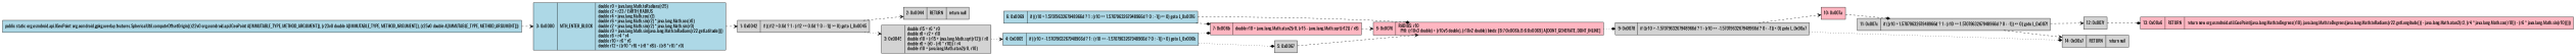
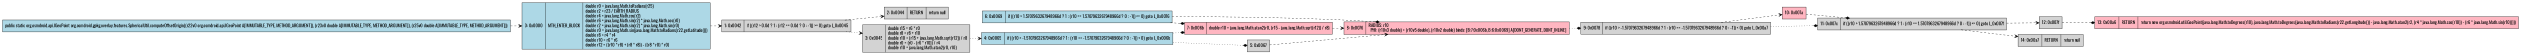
  digraph {
    fontname=Oswald
    rankdir=LR
    node [fillcolor=lightgrey fontname=Oswald shape=record style=filled]
    edge [arrowhead=vee fontname=Oswald style=dashed]
    n1 [fillcolor=lightblue label="{0\:\ 0x0000|MTH_ENTER_BLOCK\l|double r0 = java.lang.Math.toRadians(r25)\ldouble r2 = r23 \/ EARTH_RADIUS\ldouble r4 = java.lang.Math.cos(r2)\ldouble r6 = java.lang.Math.sin(r2) * java.lang.Math.cos(r0)\ldouble r2 = java.lang.Math.sin(r2) * java.lang.Math.sin(r0)\ldouble r0 = java.lang.Math.sin(java.lang.Math.toRadians(r22.getLatitude()))\ldouble r8 = r4 * r4\ldouble r10 = r6 * r6\ldouble r12 = ((r10 * r8) + (r8 * r8)) \- ((r8 * r0) * r0)\l}"]
    n2 [label="{1\:\ 0x0042|if ((r12 \> 0.0d ? 1 : (r12 == 0.0d ? 0 : \-1)) \>= 0) goto L_0x0045\l}"]
    n3 [label="{2\:\ 0x0044|RETURN\l|return null\l}"]
-   n4 [label="{3\:\ 0x0045|double r15 = r6 * r0\ldouble r8 = r2 + r10\ldouble r10 = (r15 + java.lang.Math.sqrt(r12)) \/ r8\ldouble r0 = (r0 \- (r6 * r10)) \/ r4\ldouble r10 = java.lang.Math.atan2(r0, r10)\l}"]
+   n4 [label="{3\:\ 0x0045|double r15 = r6 * r0\ldouble r8 = r8 + r10\ldouble r10 = (r15 + java.lang.Math.sqrt(r12)) \/ r8\ldouble r0 = (r0 \- (r6 * r10)) \/ r4\ldouble r10 = java.lang.Math.atan2(r0, r10)\l}"]
    n5 [fillcolor=lightblue label="{4\:\ 0x0065|if ((r10 \> \-1.5707963267948966d ? 1 : (r10 == \-1.5707963267948966d ? 0 : \-1)) \< 0) goto L_0x006b\l}"]
    n6 [label="{5\:\ 0x0067}"]
    n7 [fillcolor=lightpink label="{7\:\ 0x006b|double r10 = java.lang.Math.atan2(r0, (r15 \- java.lang.Math.sqrt(r12)) \/ r8)\l}"]
    n8 [fillcolor=lightpink label="{8\:\ 0x0076|RADIUS: r10 \l  PHI: (r10v3 double) = (r10v5 double), (r10v2 double) binds: [B:7:0x006b, B:6:0x0069] A[DONT_GENERATE, DONT_INLINE]\l}"]
    n9 [fillcolor=lightblue label="{6\:\ 0x0069|if ((r10 \> 1.5707963267948966d ? 1 : (r10 == 1.5707963267948966d ? 0 : \-1)) \<= 0) goto L_0x0076\l}"]
    n10 [label="{9\:\ 0x0078|if ((r10 \> \-1.5707963267948966d ? 1 : (r10 == \-1.5707963267948966d ? 0 : \-1)) \< 0) goto L_0x00a7\l}"]
    n11 [fillcolor=lightpink label="{10\:\ 0x007a}"]
    n12 [label="{14\:\ 0x00a7|RETURN\l|return null\l}"]
    n13 [label="{11\:\ 0x007c|if ((r10 \> 1.5707963267948966d ? 1 : (r10 == 1.5707963267948966d ? 0 : \-1)) \<= 0) goto L_0x007f\l}"]
    n14 [label="{12\:\ 0x007f}"]
    n15 [fillcolor=lightpink label="{13\:\ 0x00a6|RETURN\l|return new org.osmdroid.util.GeoPoint(java.lang.Math.toDegrees(r10), java.lang.Math.toDegrees(java.lang.Math.toRadians(r22.getLongitude()) \- java.lang.Math.atan2(r2, (r4 * java.lang.Math.cos(r10)) \- (r6 * java.lang.Math.sin(r10)))))\l}"]
    n16 [fillcolor=lightblue label="{public static org.osmdroid.api.IGeoPoint org.osmdroid.gpkg.overlay.features.SphericalUtil.computeOffsetOrigin((r22v0 org.osmdroid.api.IGeoPoint A[IMMUTABLE_TYPE, METHOD_ARGUMENT]), (r23v0 double A[IMMUTABLE_TYPE, METHOD_ARGUMENT]), (r25v0 double A[IMMUTABLE_TYPE, METHOD_ARGUMENT])) }"]
    n1 -> n2
    n2 -> n3
    n2 -> n4 [style=dotted]
    n4 -> n5 [style=dotted]
    n5 -> n6 [arrowhead=diamond style=dotted]
    n5 -> n7 [arrowhead=diamond style=dotted]
    n6 -> n8
    n7 -> n8
    n8 -> n10 [arrowhead=diamond style=dotted]
    n9 -> n7 [arrowhead=diamond]
    n9 -> n8 [arrowhead=diamond]
    n10 -> n11
-   n10 -> n12 [arrowhead=diamond style=dotted]
+   n10 -> n13 [arrowhead=diamond style=dotted]
    n11 -> n13 [arrowhead=diamond]
    n13 -> n12
    n13 -> n14
    n14 -> n15 [arrowhead=diamond]
    n16 -> n1
  }
